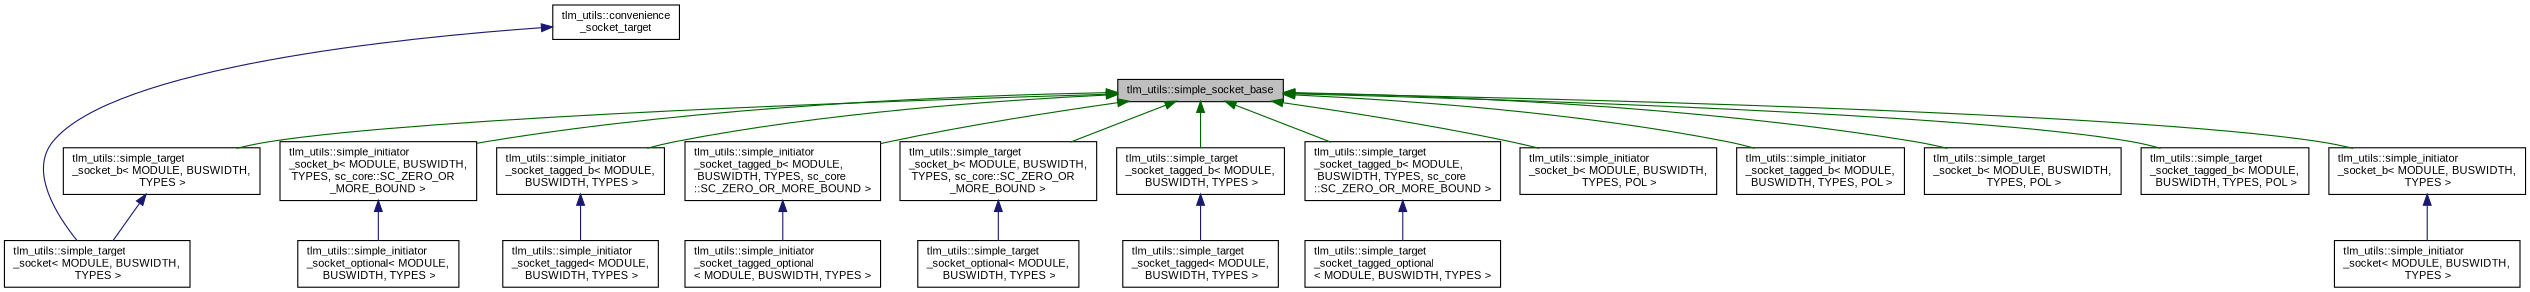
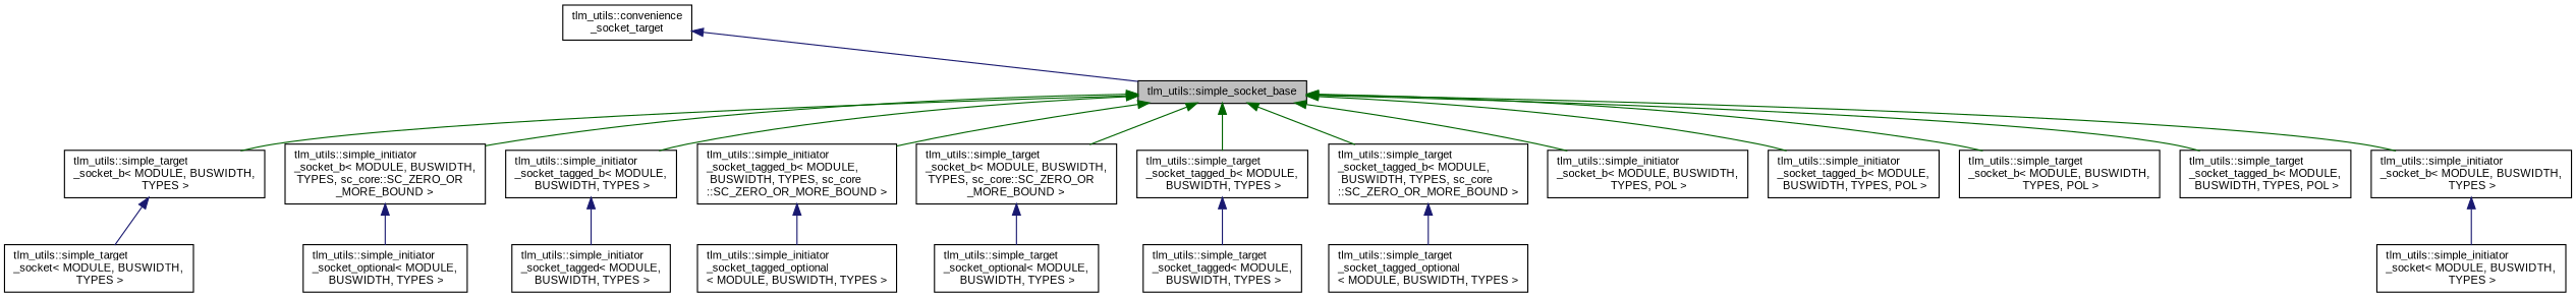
  digraph {
    fontname="Liberation Sans"
    rankdir=TB
    node [color=black fillcolor=white fontname="Liberation Sans" fontsize=10 shape=record style=filled]
    edge [color=darkgreen dir=back fontname="Liberation Sans" fontsize=10 labelfontname=FreeSans labelfontsize=10 style=solid]
    n1 [fillcolor=grey75 fontcolor=black height=0.2 label="tlm_utils::simple_socket_base" width=0.4]
    n2 [height=0.2 label="tlm_utils::simple_initiator\l_socket_b\< MODULE, BUSWIDTH,\l TYPES \>" width=0.4]
    n3 [height=0.2 label="tlm_utils::simple_initiator\l_socket_b\< MODULE, BUSWIDTH,\l TYPES, sc_core::SC_ZERO_OR\l_MORE_BOUND \>" width=0.4]
    n4 [height=0.2 label="tlm_utils::simple_initiator\l_socket_tagged_b\< MODULE,\l BUSWIDTH, TYPES \>" width=0.4]
    n5 [height=0.2 label="tlm_utils::simple_initiator\l_socket_tagged_b\< MODULE,\l BUSWIDTH, TYPES, sc_core\l::SC_ZERO_OR_MORE_BOUND \>" width=0.4]
    n6 [height=0.2 label="tlm_utils::simple_target\l_socket_b\< MODULE, BUSWIDTH,\l TYPES \>" width=0.4]
    n7 [height=0.2 label="tlm_utils::simple_target\l_socket_b\< MODULE, BUSWIDTH,\l TYPES, sc_core::SC_ZERO_OR\l_MORE_BOUND \>" width=0.4]
    n8 [height=0.2 label="tlm_utils::simple_target\l_socket_tagged_b\< MODULE,\l BUSWIDTH, TYPES \>" width=0.4]
    n9 [height=0.2 label="tlm_utils::simple_target\l_socket_tagged_b\< MODULE,\l BUSWIDTH, TYPES, sc_core\l::SC_ZERO_OR_MORE_BOUND \>" width=0.4]
    n10 [height=0.2 label="tlm_utils::simple_initiator\l_socket_b\< MODULE, BUSWIDTH,\l TYPES, POL \>" width=0.4]
    n11 [height=0.2 label="tlm_utils::simple_initiator\l_socket_tagged_b\< MODULE,\l BUSWIDTH, TYPES, POL \>" width=0.4]
    n12 [height=0.2 label="tlm_utils::simple_target\l_socket_b\< MODULE, BUSWIDTH,\l TYPES, POL \>" width=0.4]
    n13 [height=0.2 label="tlm_utils::simple_target\l_socket_tagged_b\< MODULE,\l BUSWIDTH, TYPES, POL \>" width=0.4]
    n14 [height=0.2 label="tlm_utils::simple_initiator\l_socket\< MODULE, BUSWIDTH,\l TYPES \>" width=0.4]
    n15 [height=0.2 label="tlm_utils::simple_initiator\l_socket_optional\< MODULE,\l BUSWIDTH, TYPES \>" width=0.4]
    n16 [height=0.2 label="tlm_utils::simple_initiator\l_socket_tagged\< MODULE,\l BUSWIDTH, TYPES \>" width=0.4]
    n17 [height=0.2 label="tlm_utils::simple_initiator\l_socket_tagged_optional\l\< MODULE, BUSWIDTH, TYPES \>" width=0.4]
    n18 [height=0.2 label="tlm_utils::simple_target\l_socket\< MODULE, BUSWIDTH,\l TYPES \>" width=0.4]
    n19 [height=0.2 label="tlm_utils::simple_target\l_socket_optional\< MODULE,\l BUSWIDTH, TYPES \>" width=0.4]
    n20 [height=0.2 label="tlm_utils::simple_target\l_socket_tagged\< MODULE,\l BUSWIDTH, TYPES \>" width=0.4]
    n21 [height=0.2 label="tlm_utils::simple_target\l_socket_tagged_optional\l\< MODULE, BUSWIDTH, TYPES \>" width=0.4]
    n22 [height=0.2 label="tlm_utils::convenience\l_socket_target" width=0.4]
    n1 -> n2
    n1 -> n3
    n1 -> n4
    n1 -> n5
    n1 -> n6
    n1 -> n7
    n1 -> n8
    n1 -> n9
    n1 -> n10
    n1 -> n11
    n1 -> n12
    n1 -> n13
    n2 -> n14 [color=midnightblue]
    n3 -> n15 [color=midnightblue]
    n4 -> n16 [color=midnightblue]
    n5 -> n17 [color=midnightblue]
    n6 -> n18 [color=midnightblue]
    n7 -> n19 [color=midnightblue]
    n8 -> n20 [color=midnightblue]
    n9 -> n21 [color=midnightblue]
-   n22 -> n18 [color=midnightblue]
+   n22 -> n1 [color=midnightblue]
  }
